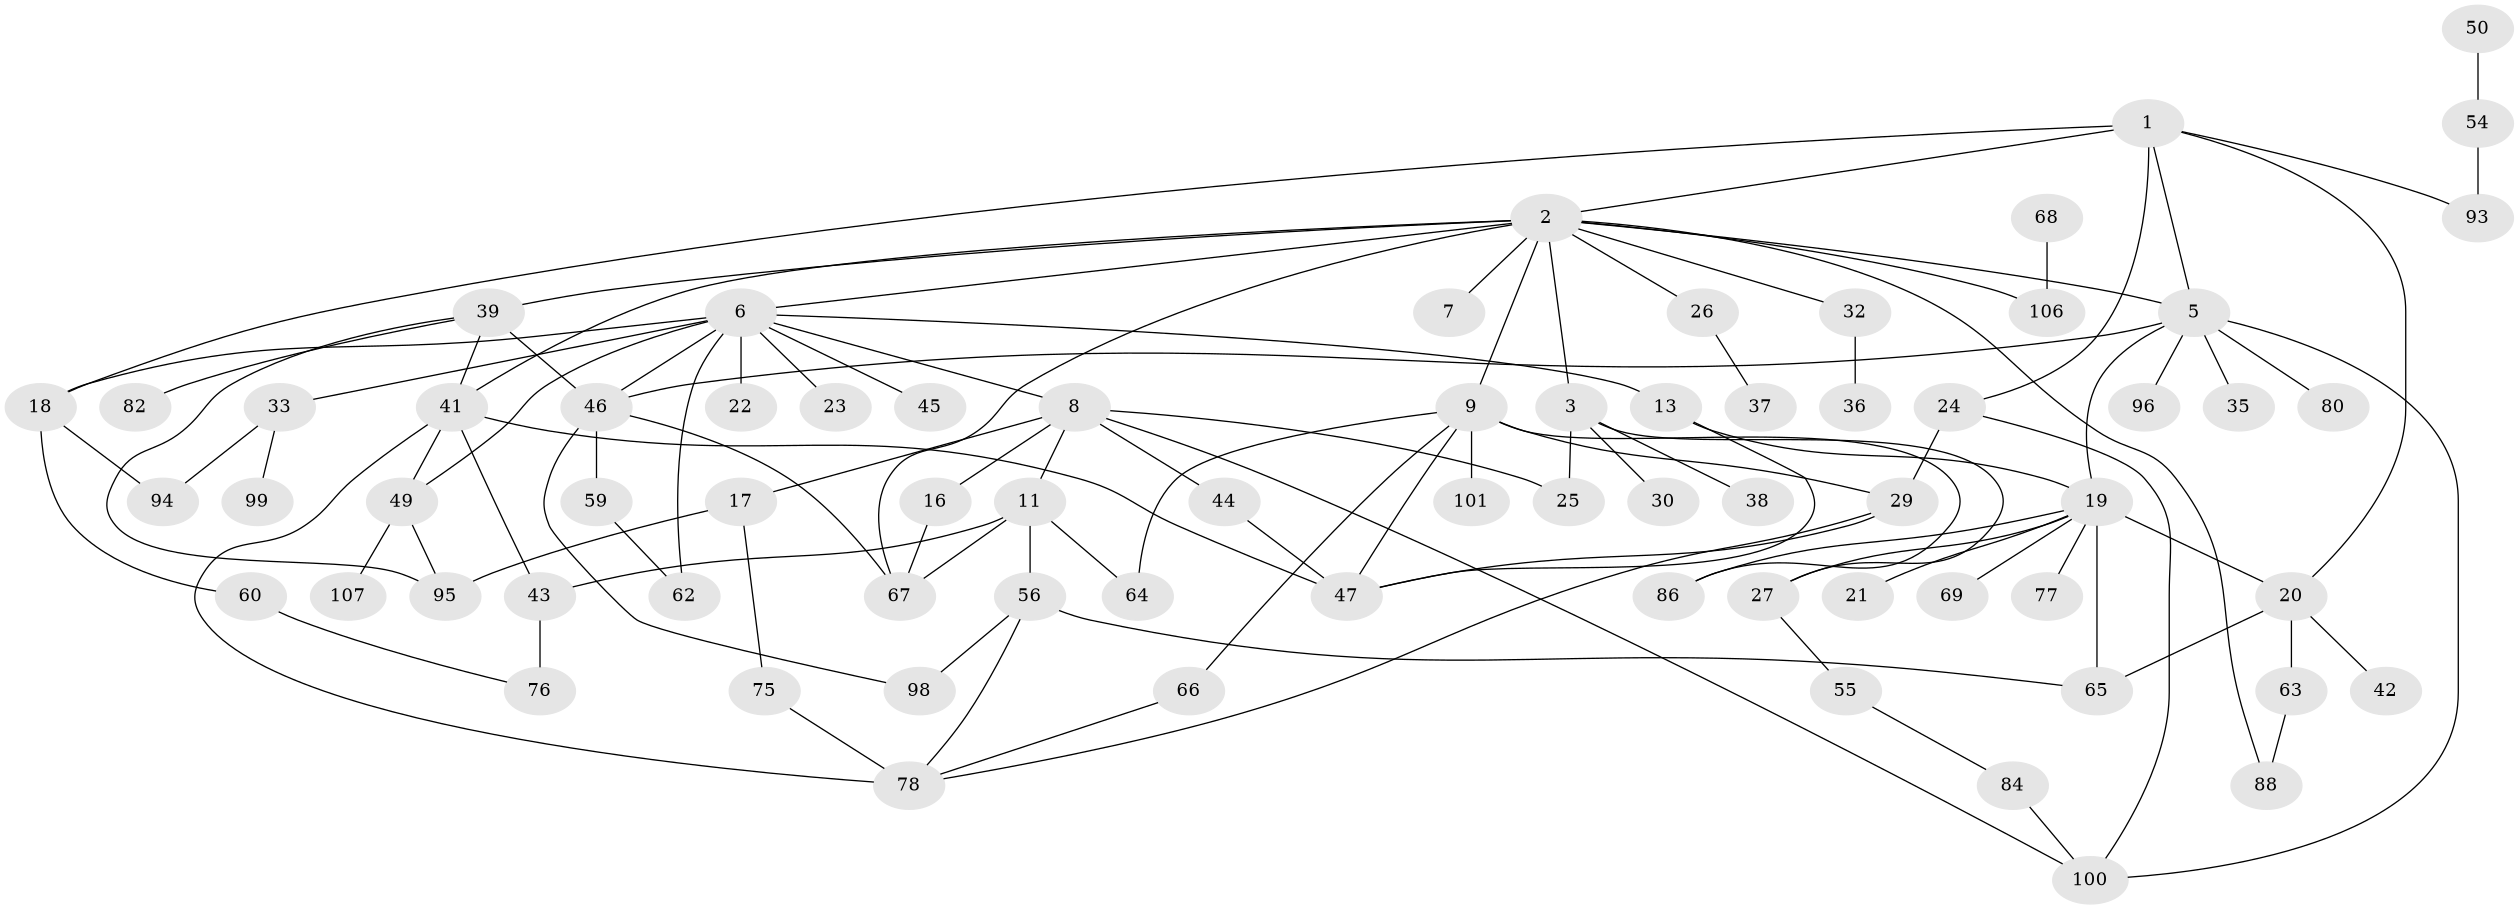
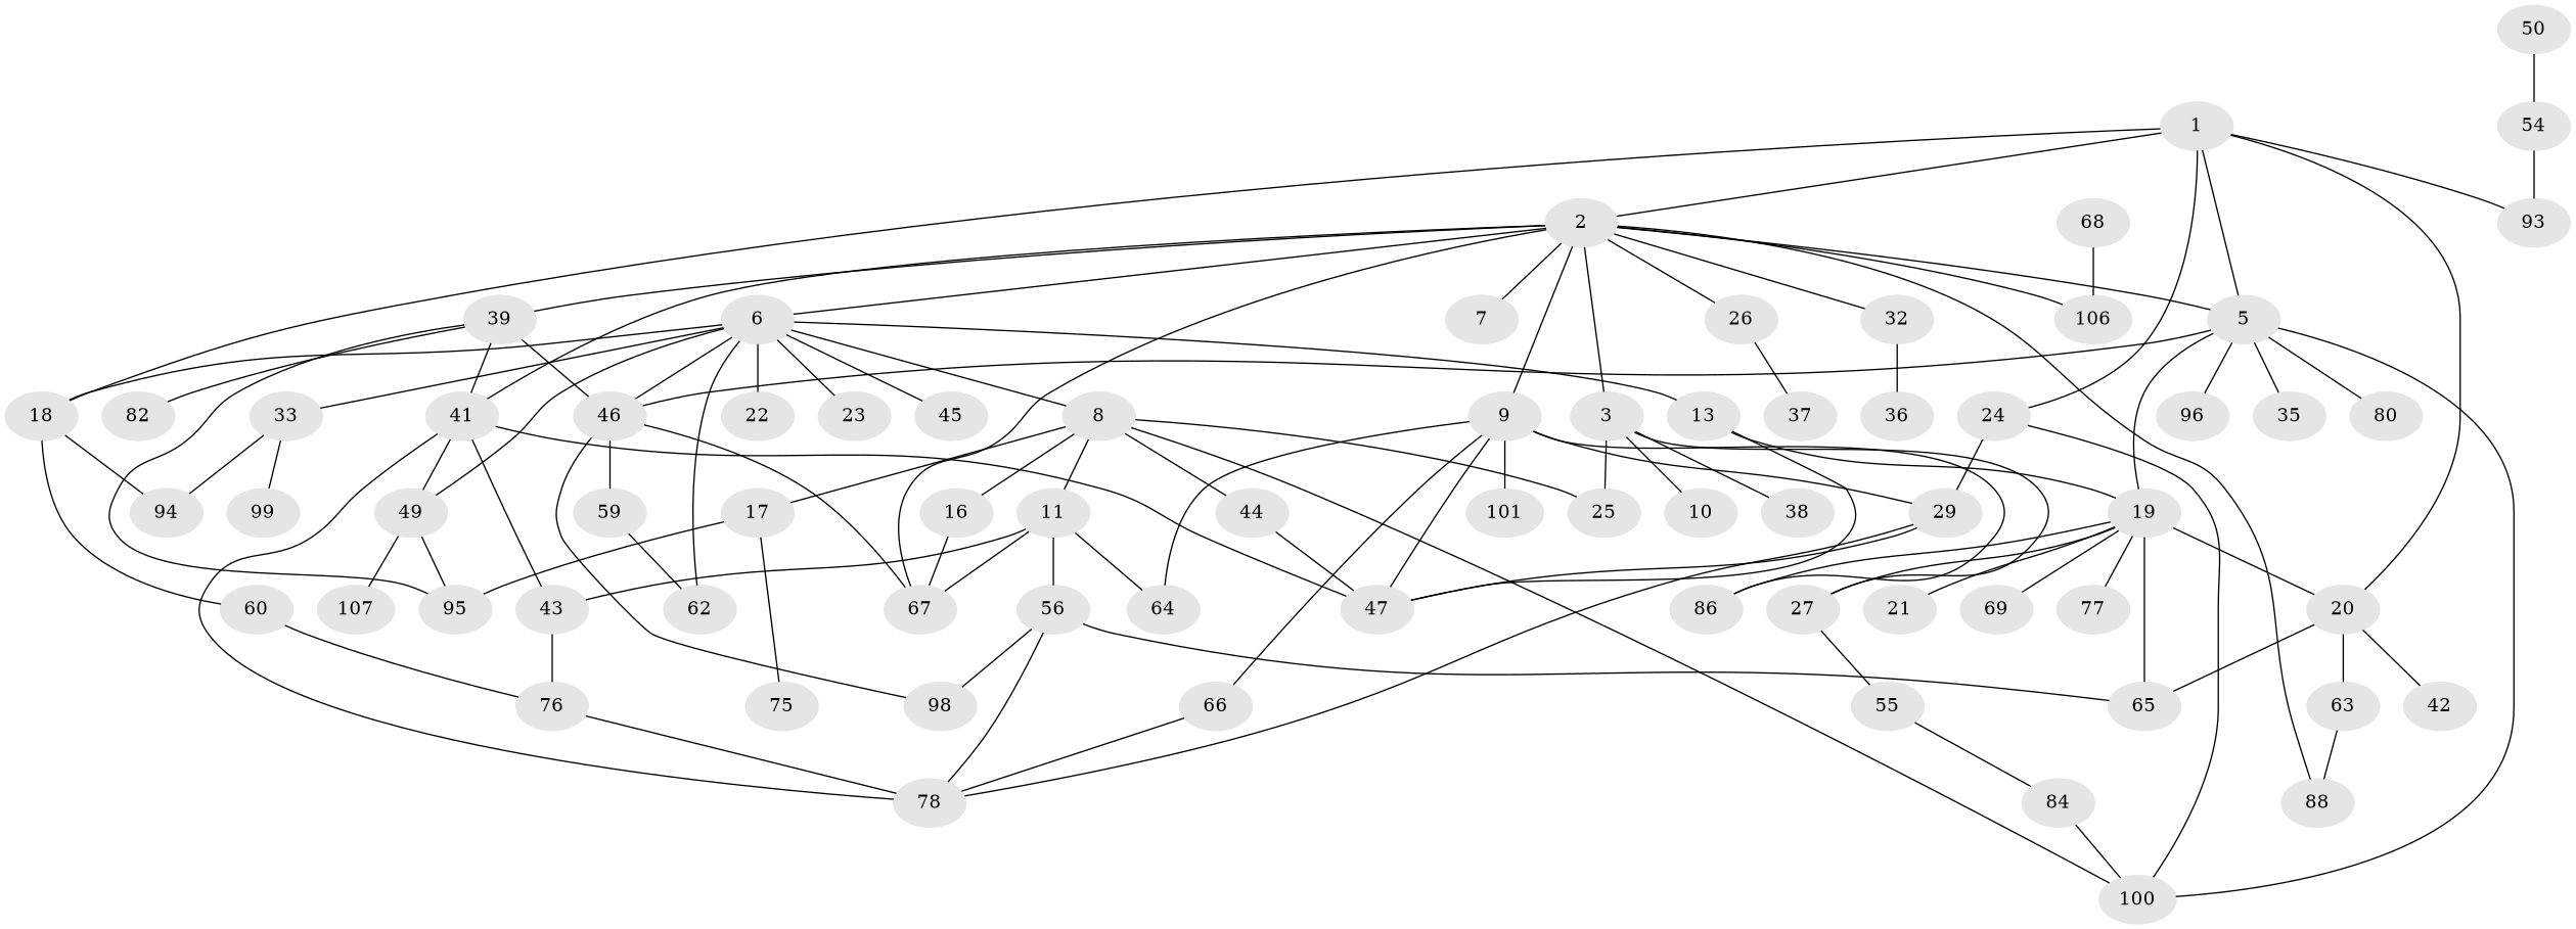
  graph {
    node [color=gray90 style=filled]
    1 [super="+10"]
    2 [super="+4"]
    5 [super="+31"]
    18 [super="+58"]
    20 [super="+92"]
    24 [super="+28"]
    93 [super="+111"]
    3 [super="+15"]
    6 [super="+81"]
    7 [super="+12"]
    9 [super="+14"]
    26 [super="+85"]
    32
    39 [super="+109"]
    41 [super="+51"]
    67 [super="+90"]
    88
    106
    19 [super="+34"]
    35
    46 [super="+57"]
    80
    96
    100
    60
    94
    42
    63
    65 [super="+110"]
    29 [super="+52"]
    25 [super="+91"]
    27 [super="+40"]
-   30
+   30 [label=10]
    38
    8 [super="+53"]
    13 [super="+70"]
    22 [super="+103"]
    23 [super="+61"]
    33 [super="+74"]
    45
    49 [super="+71"]
    62 [super="+72"]
    47 [super="+83"]
    64
    66
    86
    101
    37
    36 [super="+89"]
    95 [super="+105"]
    82
    43 [super="+102"]
    78 [super="+97"]
    55
    21
    69
    77
    59 [super="+87"]
    98
    11 [super="+48"]
    16 [super="+73"]
    17 [super="+108"]
    44
    99
    107
    50
    54
    56 [super="+104"]
    75
    76
    68 [super="+79"]
    84
    1 -- 2
    1 -- 5
    1 -- 18
    1 -- 20
    1 -- 24
    1 -- 93
    2 -- 5
    2 -- 3
    2 -- 6
    2 -- 7
    2 -- 9
    2 -- 26
    2 -- 32
    2 -- 39 [weight=2]
    2 -- 41
    2 -- 67
    2 -- 88
    2 -- 106
    5 -- 19
    5 -- 35
    5 -- 46
    5 -- 80
    5 -- 96
    5 -- 100
    18 -- 60
    18 -- 94
    20 -- 42
    20 -- 63
    20 -- 65
    24 -- 100
    24 -- 29
    3 -- 25
    3 -- 27
    3 -- 30
    3 -- 38
    6 -- 18
    6 -- 46
    6 -- 8
    6 -- 13
    6 -- 22
    6 -- 23
    6 -- 33
    6 -- 45
    6 -- 49
    6 -- 62
    9 -- 29
    9 -- 47
    9 -- 64
    9 -- 66
    9 -- 86
    9 -- 101
    26 -- 37
    32 -- 36
    39 -- 41
    39 -- 46
    39 -- 95
    39 -- 82
    41 -- 49
    41 -- 47
    41 -- 43
    41 -- 78
    19 -- 20
    19 -- 65
    19 -- 27
    19 -- 86
    19 -- 21
    19 -- 69
    19 -- 77
    46 -- 67
    46 -- 59
    46 -- 98
    60 -- 76
    63 -- 88
    29 -- 47
    29 -- 78
    27 -- 55
    8 -- 100
    8 -- 25
    8 -- 11
    8 -- 16
    8 -- 17
    8 -- 44
    13 -- 19
    13 -- 47
    33 -- 94
    33 -- 99
    49 -- 95
    49 -- 107
    66 -- 78
    43 -- 76
    55 -- 84
    59 -- 62
    11 -- 67
    11 -- 64
    11 -- 43
    11 -- 56 [weight=2]
    16 -- 67
    17 -- 95
    17 -- 75
    44 -- 47
    50 -- 54
    54 -- 93
    56 -- 65
    56 -- 78
    56 -- 98
-   75 -- 78
+   76 -- 78
    68 -- 106
    84 -- 100
  }
